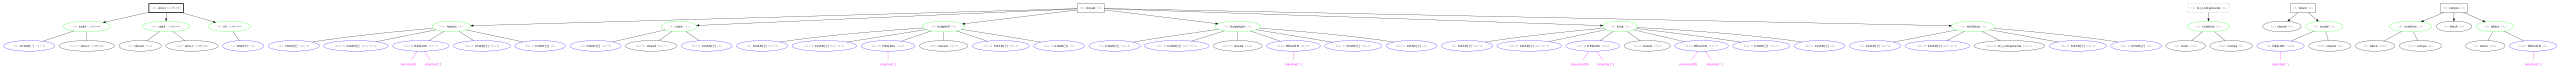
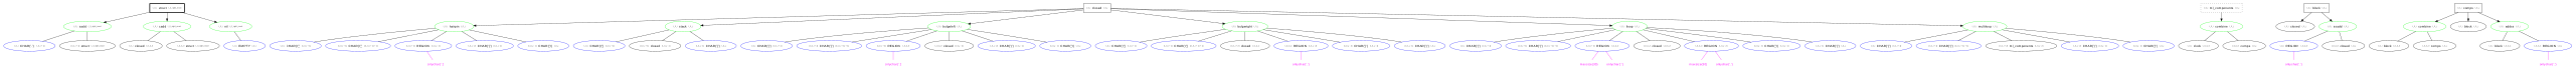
  digraph {
    fontname="Liberation Sans"
    node [color=blue fontname="Liberation Sans"]
    edge [fontname="Liberation Sans" arrowhead=none]
    n1 [color=black label=<<table border='0'><tr><td><font point-size='8' color='#555555'>t_0_i</font></td><td>struct</td><td><font point-size='8' color='#555555'>t_0_right_most</font></td></tr></table>> penwidth=3 shape=box]
    n2 [color=green label=<<table border='0'><tr><td><font point-size='8' color='#555555'>t_0_i</font></td><td>sadd</td><td><font point-size='8' color='#555555'>t_0_right_most</font></td></tr></table>>]
    n3 [color=green label=<<table border='0'><tr><td><font point-size='8' color='#555555'>t_0_i</font></td><td>cadd</td><td><font point-size='8' color='#555555'>t_0_right_most</font></td></tr></table>>]
    n4 [color=green label=<<table border='0'><tr><td><font point-size='8' color='#555555'>t_0_i</font></td><td>nil</td><td><font point-size='8' color='#555555'>t_0_right_most</font></td></tr></table>>]
    n5 [label=<<table border='0'><tr><td><font point-size='8' color='#555555'>t_0_i</font></td><td>CHAR('.')</td><td><font point-size='8' color='#555555'>(t_0_i + 1)</font></td></tr></table>>]
    n6 [color=black label=<<table border='0'><tr><td><font point-size='8' color='#555555'>(t_0_i + 1)</font></td><td>struct</td><td><font point-size='8' color='#555555'>t_0_right_most</font></td></tr></table>>]
    n7 [color=black label=<<table border='0'><tr><td><font point-size='8' color='#555555'>t_0_i</font></td><td>closed</td><td><font point-size='8' color='#555555'>t_0_k_0</font></td></tr></table>>]
    n8 [color=black label=<<table border='0'><tr><td><font point-size='8' color='#555555'>t_0_k_0</font></td><td>struct</td><td><font point-size='8' color='#555555'>t_0_right_most</font></td></tr></table>>]
    n9 [label=<<table border='0'><tr><td><font point-size='8' color='#555555'>t_0_i</font></td><td>EMPTY</td><td><font point-size='8' color='#555555'>t_0_i</font></td></tr></table>>]
    n10 [color=black label=<<table border='0'><tr><td><font point-size='8' color='#555555'>t_0_i</font></td><td>closed</td><td><font point-size='8' color='#555555'>t_0_j</font></td></tr></table>> shape=box]
    n11 [color=green label=<<table border='0'><tr><td><font point-size='8' color='#555555'>t_0_i</font></td><td>hairpin</td><td><font point-size='8' color='#555555'>t_0_j</font></td></tr></table>>]
    n12 [color=green label=<<table border='0'><tr><td><font point-size='8' color='#555555'>t_0_i</font></td><td>stack</td><td><font point-size='8' color='#555555'>t_0_j</font></td></tr></table>>]
    n13 [color=green label=<<table border='0'><tr><td><font point-size='8' color='#555555'>t_0_i</font></td><td>bulgeleft</td><td><font point-size='8' color='#555555'>t_0_j</font></td></tr></table>>]
    n14 [color=green label=<<table border='0'><tr><td><font point-size='8' color='#555555'>t_0_i</font></td><td>bulgeright</td><td><font point-size='8' color='#555555'>t_0_j</font></td></tr></table>>]
    n15 [color=green label=<<table border='0'><tr><td><font point-size='8' color='#555555'>t_0_i</font></td><td>iloop</td><td><font point-size='8' color='#555555'>t_0_j</font></td></tr></table>>]
    n16 [color=green label=<<table border='0'><tr><td><font point-size='8' color='#555555'>t_0_i</font></td><td>multiloop</td><td><font point-size='8' color='#555555'>t_0_j</font></td></tr></table>>]
    n17 [label=<<table border='0'><tr><td><font point-size='8' color='#555555'>t_0_i</font></td><td>CHAR('(')</td><td><font point-size='8' color='#555555'>(t_0_i + 1)</font></td></tr></table>>]
    n18 [label=<<table border='0'><tr><td><font point-size='8' color='#555555'>(t_0_i + 1)</font></td><td>CHAR('(')</td><td><font point-size='8' color='#555555'>((t_0_i + 1) + 1)</font></td></tr></table>>]
    n19 [label=<<table border='0'><tr><td><font point-size='8' color='#555555'>(t_0_i + 2)</font></td><td>REGION</td><td><font point-size='8' color='#555555'>(t_0_j - 2)</font></td></tr></table>>]
    n20 [label=<<table border='0'><tr><td><font point-size='8' color='#555555'>(t_0_j - 2)</font></td><td>CHAR(')')</td><td><font point-size='8' color='#555555'>(t_0_j - 1)</font></td></tr></table>>]
    n21 [label=<<table border='0'><tr><td><font point-size='8' color='#555555'>(t_0_j - 1)</font></td><td>CHAR(')')</td><td><font point-size='8' color='#555555'>t_0_j</font></td></tr></table>>]
-   n22 [fontcolor=magenta label="minsize(3)" shape=none color=""]
    n23 [fontcolor=magenta label="onlychar('.')" shape=none color=""]
    n24 [label=<<table border='0'><tr><td><font point-size='8' color='#555555'>t_0_i</font></td><td>CHAR('(')</td><td><font point-size='8' color='#555555'>(t_0_i + 1)</font></td></tr></table>>]
    n25 [color=black label=<<table border='0'><tr><td><font point-size='8' color='#555555'>(t_0_i + 1)</font></td><td>closed</td><td><font point-size='8' color='#555555'>(t_0_j - 1)</font></td></tr></table>>]
    n26 [label=<<table border='0'><tr><td><font point-size='8' color='#555555'>(t_0_j - 1)</font></td><td>CHAR(')')</td><td><font point-size='8' color='#555555'>t_0_j</font></td></tr></table>>]
    n27 [label=<<table border='0'><tr><td><font point-size='8' color='#555555'>t_0_i</font></td><td>CHAR('(')</td><td><font point-size='8' color='#555555'>(t_0_i + 1)</font></td></tr></table>>]
    n28 [label=<<table border='0'><tr><td><font point-size='8' color='#555555'>(t_0_i + 1)</font></td><td>CHAR('(')</td><td><font point-size='8' color='#555555'>((t_0_i + 1) + 1)</font></td></tr></table>>]
    n29 [label=<<table border='0'><tr><td><font point-size='8' color='#555555'>(t_0_i + 2)</font></td><td>REGION</td><td><font point-size='8' color='#555555'>t_0_k_0</font></td></tr></table>>]
    n30 [color=black label=<<table border='0'><tr><td><font point-size='8' color='#555555'>t_0_k_0</font></td><td>closed</td><td><font point-size='8' color='#555555'>(t_0_j - 2)</font></td></tr></table>>]
    n31 [label=<<table border='0'><tr><td><font point-size='8' color='#555555'>(t_0_j - 2)</font></td><td>CHAR(')')</td><td><font point-size='8' color='#555555'>(t_0_j - 1)</font></td></tr></table>>]
    n32 [label=<<table border='0'><tr><td><font point-size='8' color='#555555'>(t_0_j - 1)</font></td><td>CHAR(')')</td><td><font point-size='8' color='#555555'>t_0_j</font></td></tr></table>>]
    n33 [fontcolor=magenta label="onlychar('.')" shape=none color=""]
    n34 [label=<<table border='0'><tr><td><font point-size='8' color='#555555'>t_0_i</font></td><td>CHAR('(')</td><td><font point-size='8' color='#555555'>(t_0_i + 1)</font></td></tr></table>>]
    n35 [label=<<table border='0'><tr><td><font point-size='8' color='#555555'>(t_0_i + 1)</font></td><td>CHAR('(')</td><td><font point-size='8' color='#555555'>((t_0_i + 1) + 1)</font></td></tr></table>>]
    n36 [color=black label=<<table border='0'><tr><td><font point-size='8' color='#555555'>(t_0_i + 2)</font></td><td>closed</td><td><font point-size='8' color='#555555'>t_0_k_1</font></td></tr></table>>]
    n37 [label=<<table border='0'><tr><td><font point-size='8' color='#555555'>t_0_k_1</font></td><td>REGION</td><td><font point-size='8' color='#555555'>(t_0_j - 2)</font></td></tr></table>>]
    n38 [label=<<table border='0'><tr><td><font point-size='8' color='#555555'>(t_0_j - 2)</font></td><td>CHAR(')')</td><td><font point-size='8' color='#555555'>(t_0_j - 1)</font></td></tr></table>>]
    n39 [label=<<table border='0'><tr><td><font point-size='8' color='#555555'>(t_0_j - 1)</font></td><td>CHAR(')')</td><td><font point-size='8' color='#555555'>t_0_j</font></td></tr></table>>]
    n40 [fontcolor=magenta label="onlychar('.')" shape=none color=""]
    n41 [label=<<table border='0'><tr><td><font point-size='8' color='#555555'>t_0_i</font></td><td>CHAR('(')</td><td><font point-size='8' color='#555555'>(t_0_i + 1)</font></td></tr></table>>]
    n42 [label=<<table border='0'><tr><td><font point-size='8' color='#555555'>(t_0_i + 1)</font></td><td>CHAR('(')</td><td><font point-size='8' color='#555555'>((t_0_i + 1) + 1)</font></td></tr></table>>]
    n43 [label=<<table border='0'><tr><td><font point-size='8' color='#555555'>(t_0_i + 2)</font></td><td>REGION</td><td><font point-size='8' color='#555555'>t_0_k_2</font></td></tr></table>>]
    n44 [color=black label=<<table border='0'><tr><td><font point-size='8' color='#555555'>t_0_k_2</font></td><td>closed</td><td><font point-size='8' color='#555555'>t_0_k_3</font></td></tr></table>>]
    n45 [label=<<table border='0'><tr><td><font point-size='8' color='#555555'>t_0_k_3</font></td><td>REGION</td><td><font point-size='8' color='#555555'>(t_0_j - 2)</font></td></tr></table>>]
    n46 [label=<<table border='0'><tr><td><font point-size='8' color='#555555'>(t_0_j - 2)</font></td><td>CHAR(')')</td><td><font point-size='8' color='#555555'>(t_0_j - 1)</font></td></tr></table>>]
    n47 [label=<<table border='0'><tr><td><font point-size='8' color='#555555'>(t_0_j - 1)</font></td><td>CHAR(')')</td><td><font point-size='8' color='#555555'>t_0_j</font></td></tr></table>>]
    n48 [fontcolor=magenta label="maxsize(30)" shape=none color=""]
    n49 [fontcolor=magenta label="onlychar('.')" shape=none color=""]
    n50 [fontcolor=magenta label="maxsize(30)" shape=none color=""]
    n51 [fontcolor=magenta label="onlychar('.')" shape=none color=""]
    n52 [label=<<table border='0'><tr><td><font point-size='8' color='#555555'>t_0_i</font></td><td>CHAR('(')</td><td><font point-size='8' color='#555555'>(t_0_i + 1)</font></td></tr></table>>]
    n53 [label=<<table border='0'><tr><td><font point-size='8' color='#555555'>(t_0_i + 1)</font></td><td>CHAR('(')</td><td><font point-size='8' color='#555555'>((t_0_i + 1) + 1)</font></td></tr></table>>]
    n54 [color=black label=<<table border='0'><tr><td><font point-size='8' color='#555555'>(t_0_i + 2)</font></td><td>ml_components</td><td><font point-size='8' color='#555555'>(t_0_j - 2)</font></td></tr></table>>]
    n55 [label=<<table border='0'><tr><td><font point-size='8' color='#555555'>(t_0_j - 2)</font></td><td>CHAR(')')</td><td><font point-size='8' color='#555555'>(t_0_j - 1)</font></td></tr></table>>]
    n56 [label=<<table border='0'><tr><td><font point-size='8' color='#555555'>(t_0_j - 1)</font></td><td>CHAR(')')</td><td><font point-size='8' color='#555555'>t_0_j</font></td></tr></table>>]
    n57 [color=black label=<<table border='0'><tr><td><font point-size='8' color='#555555'>t_0_i</font></td><td>ml_components</td><td><font point-size='8' color='#555555'>t_0_j</font></td></tr></table>> shape=box style=dotted]
    n58 [color=green label=<<table border='0'><tr><td><font point-size='8' color='#555555'>t_0_i</font></td><td>combine</td><td><font point-size='8' color='#555555'>t_0_j</font></td></tr></table>>]
    n59 [color=black label=<<table border='0'><tr><td><font point-size='8' color='#555555'>t_0_i</font></td><td>block</td><td><font point-size='8' color='#555555'>t_0_k_0</font></td></tr></table>>]
    n60 [color=black label=<<table border='0'><tr><td><font point-size='8' color='#555555'>t_0_k_0</font></td><td>comps</td><td><font point-size='8' color='#555555'>t_0_j</font></td></tr></table>>]
    n61 [color=black label=<<table border='0'><tr><td><font point-size='8' color='#555555'>t_0_i</font></td><td>block</td><td><font point-size='8' color='#555555'>t_0_j</font></td></tr></table>> shape=box]
    n62 [color=black label=<<table border='0'><tr><td><font point-size='8' color='#555555'>t_0_i</font></td><td>closed</td><td><font point-size='8' color='#555555'>t_0_j</font></td></tr></table>>]
    n63 [color=green label=<<table border='0'><tr><td><font point-size='8' color='#555555'>t_0_i</font></td><td>ssadd</td><td><font point-size='8' color='#555555'>t_0_j</font></td></tr></table>>]
    n64 [label=<<table border='0'><tr><td><font point-size='8' color='#555555'>t_0_i</font></td><td>REGION</td><td><font point-size='8' color='#555555'>t_0_k_0</font></td></tr></table>>]
    n65 [color=black label=<<table border='0'><tr><td><font point-size='8' color='#555555'>t_0_k_0</font></td><td>closed</td><td><font point-size='8' color='#555555'>t_0_j</font></td></tr></table>>]
    n66 [fontcolor=magenta label="onlychar('.')" shape=none color=""]
    n67 [color=black label=<<table border='0'><tr><td><font point-size='8' color='#555555'>t_0_i</font></td><td>comps</td><td><font point-size='8' color='#555555'>t_0_j</font></td></tr></table>> shape=box]
    n68 [color=green label=<<table border='0'><tr><td><font point-size='8' color='#555555'>t_0_i</font></td><td>combine</td><td><font point-size='8' color='#555555'>t_0_j</font></td></tr></table>>]
    n69 [color=black label=<<table border='0'><tr><td><font point-size='8' color='#555555'>t_0_i</font></td><td>block</td><td><font point-size='8' color='#555555'>t_0_j</font></td></tr></table>>]
    n70 [color=green label=<<table border='0'><tr><td><font point-size='8' color='#555555'>t_0_i</font></td><td>addss</td><td><font point-size='8' color='#555555'>t_0_j</font></td></tr></table>>]
    n71 [color=black label=<<table border='0'><tr><td><font point-size='8' color='#555555'>t_0_i</font></td><td>block</td><td><font point-size='8' color='#555555'>t_0_k_0</font></td></tr></table>>]
    n72 [color=black label=<<table border='0'><tr><td><font point-size='8' color='#555555'>t_0_k_0</font></td><td>comps</td><td><font point-size='8' color='#555555'>t_0_j</font></td></tr></table>>]
    n73 [color=black label=<<table border='0'><tr><td><font point-size='8' color='#555555'>t_0_i</font></td><td>block</td><td><font point-size='8' color='#555555'>t_0_k_1</font></td></tr></table>>]
    n74 [label=<<table border='0'><tr><td><font point-size='8' color='#555555'>t_0_k_1</font></td><td>REGION</td><td><font point-size='8' color='#555555'>t_0_j</font></td></tr></table>>]
    n75 [fontcolor=magenta label="onlychar('.')" shape=none color=""]
    n1 -> n2 [arrowhead=""]
    n1 -> n3 [arrowhead=""]
    n1 -> n4 [arrowhead=""]
    n2 -> n5
    n2 -> n6
    n3 -> n7
    n3 -> n8
    n4 -> n9
    n10 -> n11 [arrowhead=""]
    n10 -> n12 [arrowhead=""]
    n10 -> n13 [arrowhead=""]
    n10 -> n14 [arrowhead=""]
    n10 -> n15 [arrowhead=""]
    n10 -> n16 [arrowhead=""]
    n11 -> n17
    n11 -> n18
    n11 -> n19
    n11 -> n20
    n11 -> n21
    n12 -> n24
    n12 -> n25
    n12 -> n26
    n13 -> n27
    n13 -> n28
    n13 -> n29
    n13 -> n30
    n13 -> n31
    n13 -> n32
    n14 -> n34
    n14 -> n35
    n14 -> n36
    n14 -> n37
    n14 -> n38
    n14 -> n39
    n15 -> n41
    n15 -> n42
    n15 -> n43
    n15 -> n44
    n15 -> n45
    n15 -> n46
    n15 -> n47
    n16 -> n52
    n16 -> n53
    n16 -> n54
    n16 -> n55
    n16 -> n56
-   n19 -> n22 [color=magenta]
    n19 -> n23 [color=magenta]
    n29 -> n33 [color=magenta]
    n37 -> n40 [color=magenta]
    n43 -> n48 [color=magenta]
    n43 -> n49 [color=magenta]
    n45 -> n50 [color=magenta]
    n45 -> n51 [color=magenta]
    n57 -> n58 [arrowhead=""]
    n58 -> n59
    n58 -> n60
    n61 -> n62 [arrowhead=""]
    n61 -> n63 [arrowhead=""]
    n63 -> n64
    n63 -> n65
    n64 -> n66 [color=magenta]
    n67 -> n68 [arrowhead=""]
    n67 -> n69 [arrowhead=""]
    n67 -> n70 [arrowhead=""]
    n68 -> n71
    n68 -> n72
    n70 -> n73
    n70 -> n74
    n74 -> n75 [color=magenta]
  }
